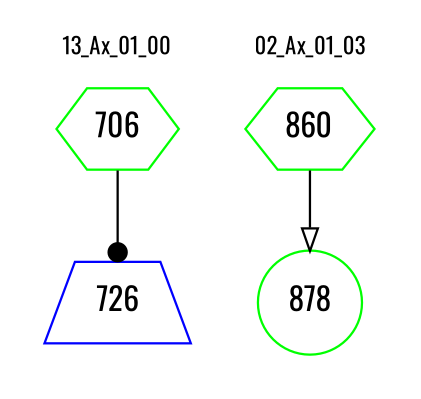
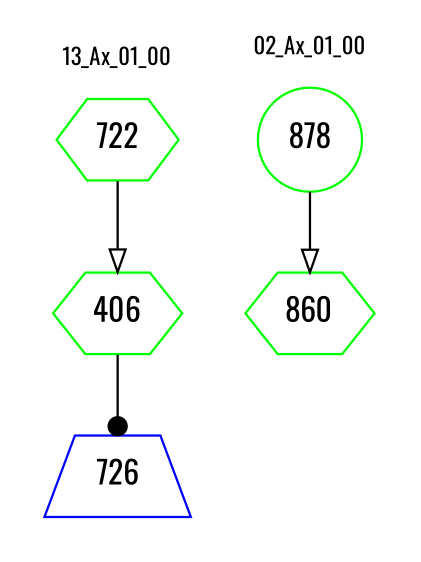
  digraph {
    fontname=Oswald
    node [color=green fontname=Oswald shape=hexagon]
    edge [arrowhead=onormal color=black fontname=Oswald]
-   n2 [label=706]
+   n1 [label=722]
+   n2 [label=406]
    n3 [color=blue label=726 shape=trapezium]
    n4 [label=878 shape=circle]
    n5 [label=860]
    subgraph cluster_1 {
      color=white
      fontsize=10
      label="13_Ax_01_00"
+     n1
      n2
      n3
    }
    subgraph cluster_2 {
      color=white
      fontsize=10
-     label="02_Ax_01_03"
+     label="02_Ax_01_00"
      n4
      n5
    }
+   n1 -> n2
    n2 -> n3 [arrowhead=dot]
-   n5 -> n4
+   n4 -> n5
  }
